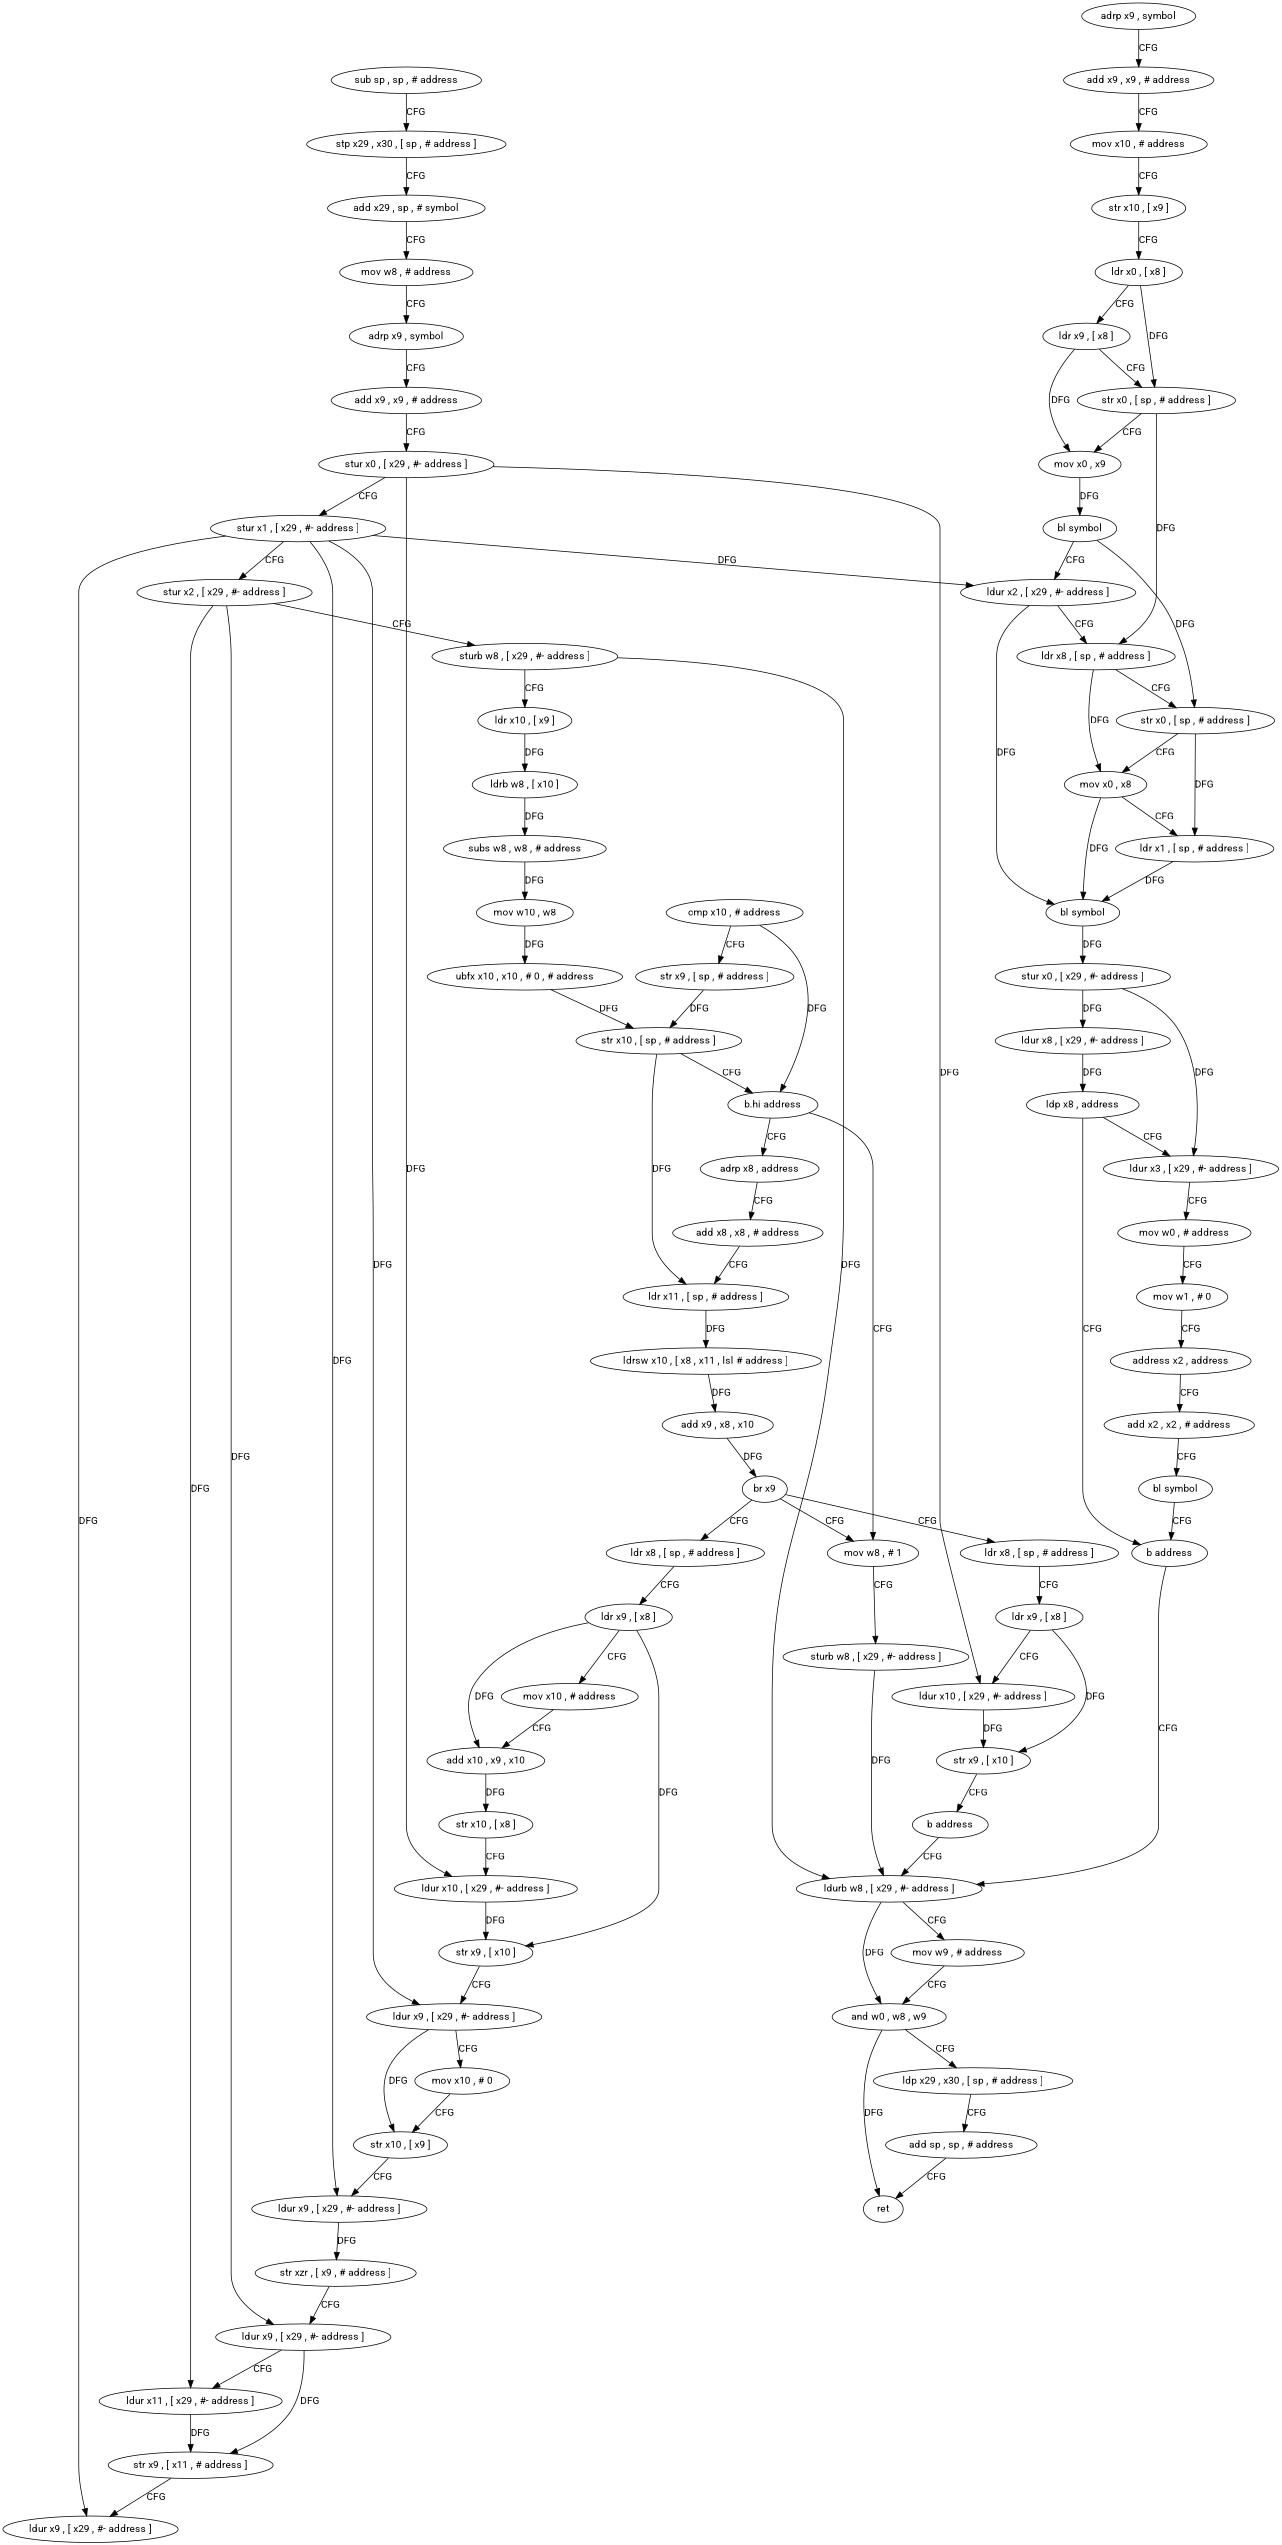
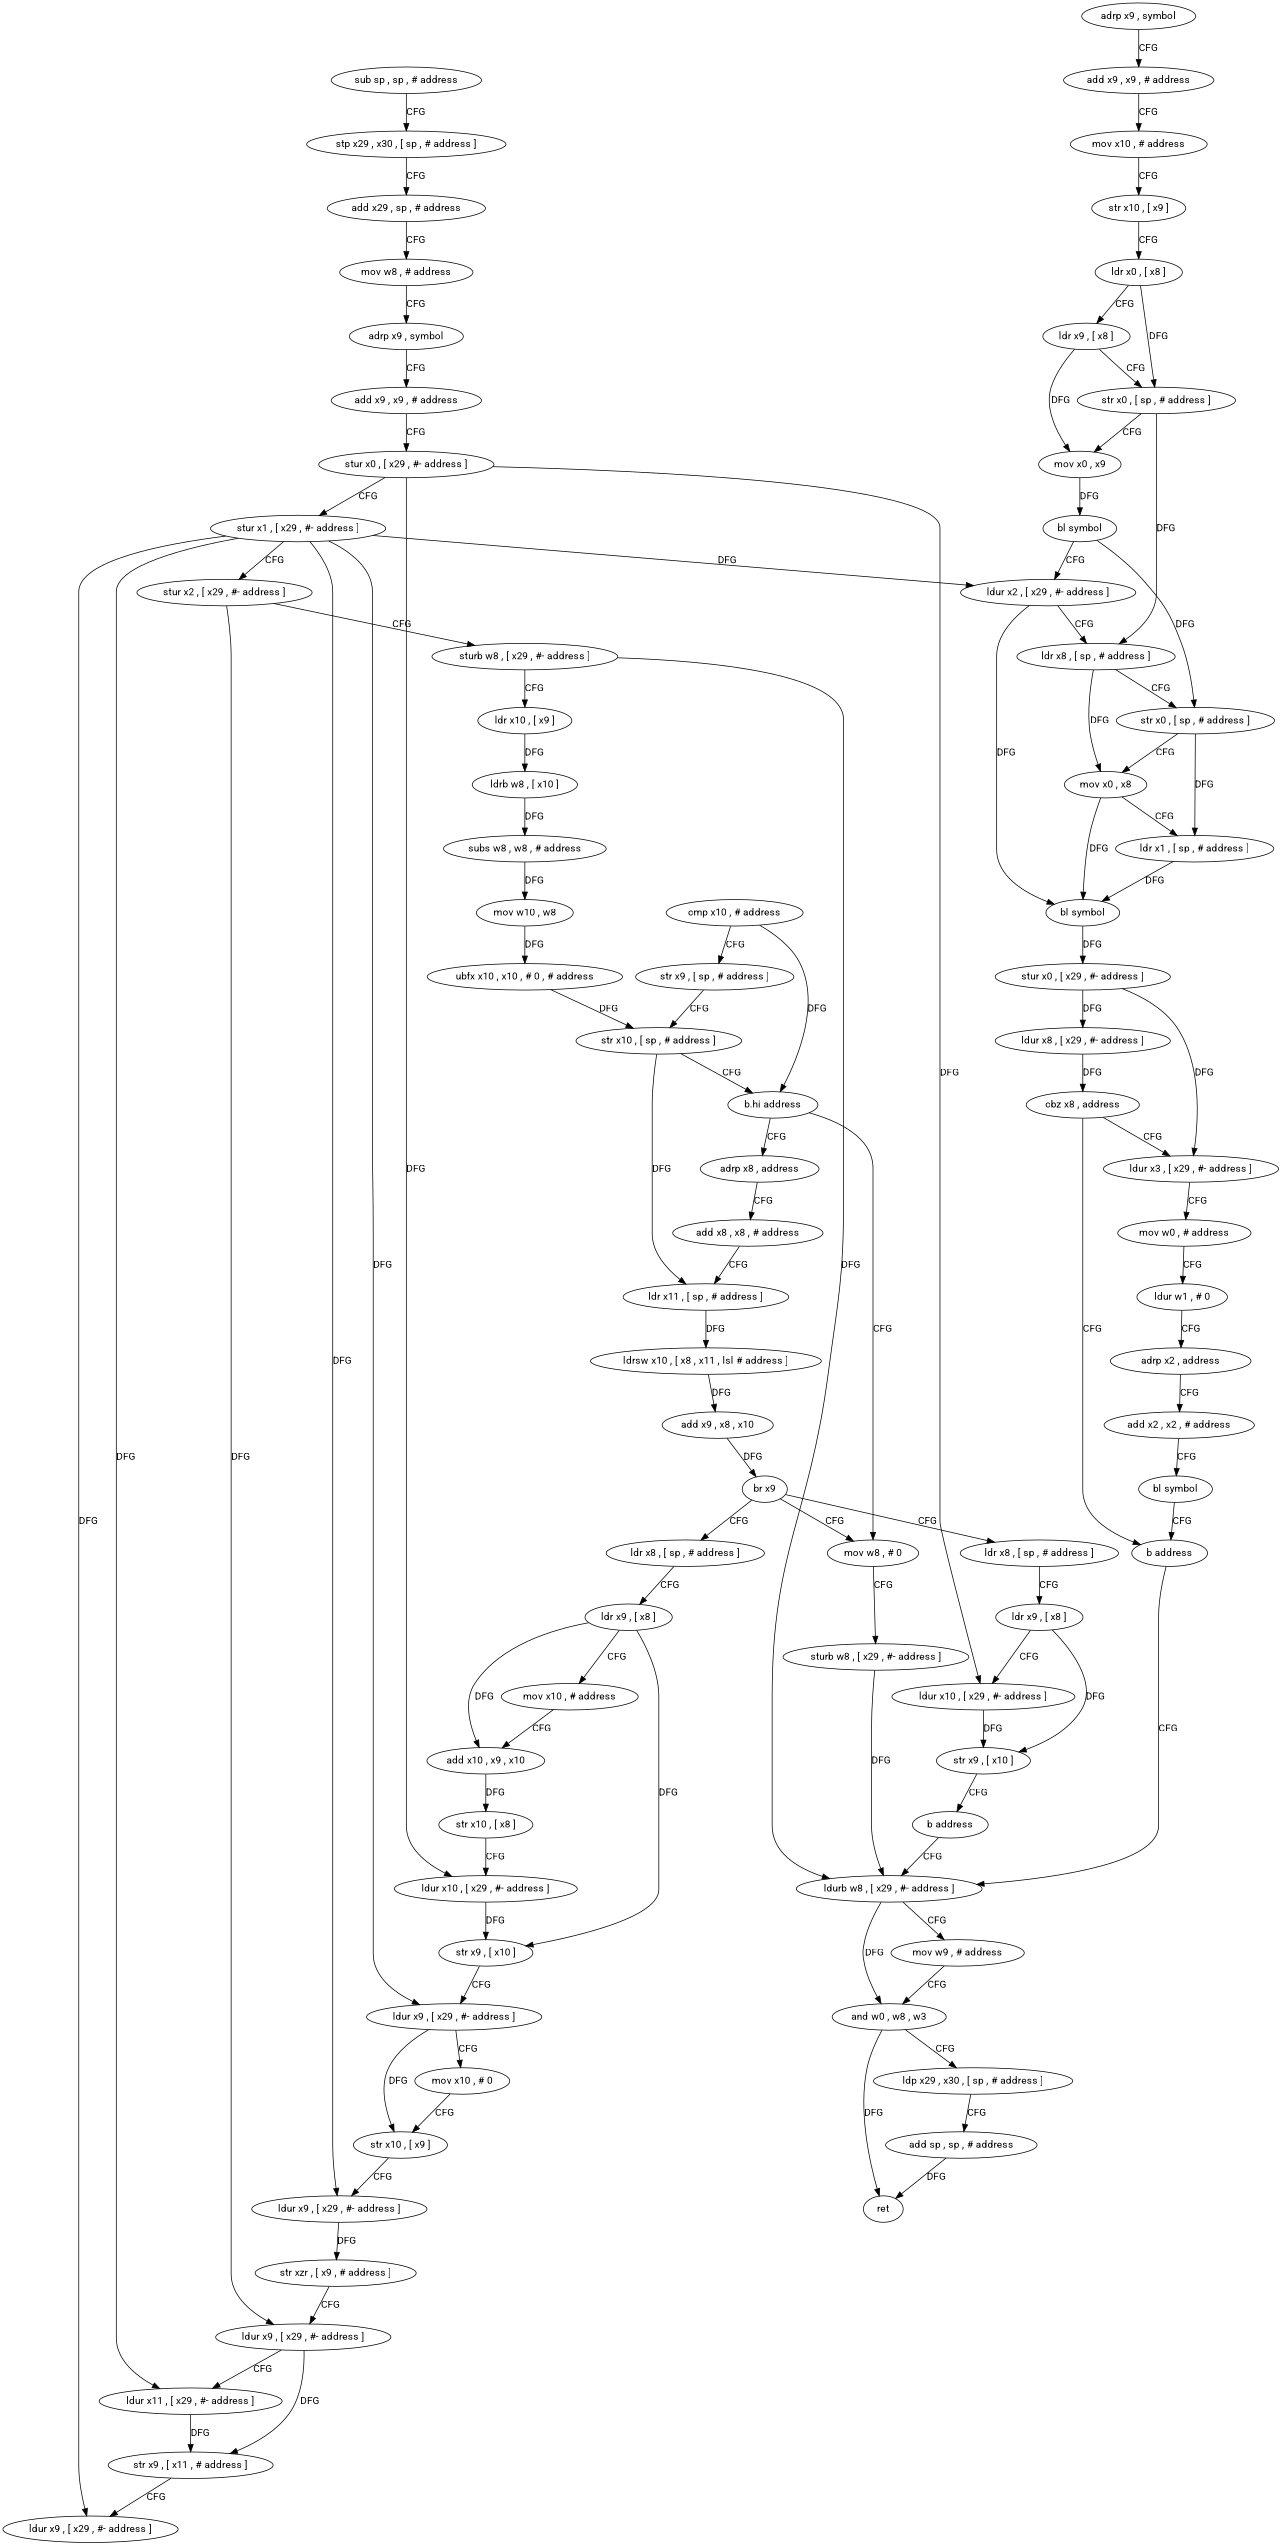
  digraph {
    fontname=Roboto
    node [fontname=Roboto]
    edge [fontname=Roboto]
    n1 [label="sub sp , sp , # address"]
    n2 [label="stp x29 , x30 , [ sp , # address ]"]
-   n3 [label="add x29 , sp , # symbol"]
+   n3 [label="add x29 , sp , # address"]
    n4 [label="mov w8 , # address"]
    n5 [label="adrp x9 , symbol"]
    n6 [label="add x9 , x9 , # address"]
    n7 [label="stur x0 , [ x29 , #- address ]"]
    n8 [label="stur x1 , [ x29 , #- address ]"]
    n9 [label="ldur x10 , [ x29 , #- address ]"]
    n10 [label="ldur x10 , [ x29 , #- address ]"]
    n11 [label="stur x2 , [ x29 , #- address ]"]
    n12 [label="ldur x9 , [ x29 , #- address ]"]
    n13 [label="ldur x9 , [ x29 , #- address ]"]
    n14 [label="ldur x11 , [ x29 , #- address ]"]
    n15 [label="ldur x9 , [ x29 , #- address ]"]
    n16 [label="ldur x2 , [ x29 , #- address ]"]
    n17 [label="str x9 , [ x10 ]"]
    n18 [label="str x9 , [ x10 ]"]
    n19 [label="sturb w8 , [ x29 , #- address ]"]
    n20 [label="ldur x9 , [ x29 , #- address ]"]
    n21 [label="mov x10 , # 0"]
    n22 [label="str x10 , [ x9 ]"]
    n23 [label="str xzr , [ x9 , # address ]"]
    n24 [label="str x9 , [ x11 , # address ]"]
    n25 [label="ldr x8 , [ sp , # address ]"]
    n26 [label="bl symbol"]
    n27 [label="ldr x10 , [ x9 ]"]
    n28 [label="ldurb w8 , [ x29 , #- address ]"]
    n29 [label="ldrb w8 , [ x10 ]"]
    n30 [label="mov w9 , # address"]
-   n31 [label="and w0 , w8 , w9"]
+   n31 [label="and w0 , w8 , w3"]
    n32 [label="subs w8 , w8 , # address"]
    n33 [label="mov w10 , w8"]
    n34 [label="ubfx x10 , x10 , # 0 , # address"]
    n35 [label="str x10 , [ sp , # address ]"]
    n36 [label="cmp x10 , # address"]
    n37 [label="str x9 , [ sp , # address ]"]
    n38 [label="b.hi address"]
    n39 [label="ldr x11 , [ sp , # address ]"]
-   n40 [label="mov w8 , # 1"]
+   n40 [label="mov w8 , # 0"]
    n41 [label="adrp x8 , address"]
    n42 [label="ldrsw x10 , [ x8 , x11 , lsl # address ]"]
    n43 [label="sturb w8 , [ x29 , #- address ]"]
    n44 [label="add x8 , x8 , # address"]
    n45 [label="ldp x29 , x30 , [ sp , # address ]"]
    n46 [label=ret]
    n47 [label="add x9 , x8 , x10"]
    n48 [label="br x9"]
    n49 [label="ldr x8 , [ sp , # address ]"]
    n50 [label="ldr x8 , [ sp , # address ]"]
    n51 [label="ldr x9 , [ x8 ]"]
    n52 [label="ldr x9 , [ x8 ]"]
    n53 [label="mov x10 , # address"]
    n54 [label="add x10 , x9 , x10"]
    n55 [label="b address"]
    n56 [label="str x10 , [ x8 ]"]
    n57 [label="adrp x9 , symbol"]
    n58 [label="add x9 , x9 , # address"]
    n59 [label="mov x10 , # address"]
    n60 [label="str x10 , [ x9 ]"]
    n61 [label="ldr x0 , [ x8 ]"]
    n62 [label="ldr x9 , [ x8 ]"]
    n63 [label="str x0 , [ sp , # address ]"]
    n64 [label="mov x0 , x9"]
    n65 [label="bl symbol"]
    n66 [label="str x0 , [ sp , # address ]"]
    n67 [label="mov x0 , x8"]
    n68 [label="ldr x1 , [ sp , # address ]"]
    n69 [label="stur x0 , [ x29 , #- address ]"]
    n70 [label="ldur x8 , [ x29 , #- address ]"]
    n71 [label="ldur x3 , [ x29 , #- address ]"]
-   n72 [label="ldp x8 , address"]
+   n72 [label="cbz x8 , address"]
    n73 [label="mov w0 , # address"]
    n74 [label="b address"]
-   n75 [label="mov w1 , # 0"]
+   n75 [label="ldur w1 , # 0"]
    n76 [label="add sp , sp , # address"]
-   n77 [label="address x2 , address"]
+   n77 [label="adrp x2 , address"]
    n78 [label="add x2 , x2 , # address"]
    n79 [label="bl symbol"]
    n1 -> n2 [label=CFG]
    n2 -> n3 [label=CFG]
    n3 -> n4 [label=CFG]
    n4 -> n5 [label=CFG]
    n5 -> n6 [label=CFG]
    n6 -> n7 [label=CFG]
    n7 -> n8 [label=CFG]
    n7 -> n9 [label=DFG]
    n7 -> n10 [label=DFG]
    n8 -> n11 [label=CFG]
    n8 -> n12 [label=DFG]
    n8 -> n13 [label=DFG]
-   n11 -> n14 [label=DFG]
+   n8 -> n14 [label=DFG]
    n8 -> n15 [label=DFG]
    n8 -> n16 [label=DFG]
    n9 -> n17 [label=DFG]
    n10 -> n18 [label=DFG]
    n11 -> n19 [label=CFG]
    n11 -> n20 [label=DFG]
    n12 -> n21 [label=CFG]
    n12 -> n22 [label=DFG]
    n13 -> n23 [label=DFG]
    n14 -> n24 [label=DFG]
    n16 -> n25 [label=CFG]
    n16 -> n26 [label=DFG]
    n17 -> n55 [label=CFG]
    n18 -> n12 [label=CFG]
    n19 -> n27 [label=CFG]
    n19 -> n28 [label=DFG]
    n20 -> n14 [label=CFG]
    n20 -> n24 [label=DFG]
    n21 -> n22 [label=CFG]
    n22 -> n13 [label=CFG]
    n23 -> n20 [label=CFG]
    n24 -> n15 [label=CFG]
    n25 -> n66 [label=CFG]
    n25 -> n67 [label=DFG]
    n26 -> n69 [label=DFG]
    n27 -> n29 [label=DFG]
    n28 -> n30 [label=CFG]
    n28 -> n31 [label=DFG]
    n29 -> n32 [label=DFG]
    n30 -> n31 [label=CFG]
    n31 -> n45 [label=CFG]
    n31 -> n46 [label=DFG]
    n32 -> n33 [label=DFG]
    n33 -> n34 [label=DFG]
    n34 -> n35 [label=DFG]
    n35 -> n38 [label=CFG]
    n35 -> n39 [label=DFG]
    n36 -> n37 [label=CFG]
    n36 -> n38 [label=DFG]
-   n37 -> n35 [label=DFG]
+   n37 -> n35 [label=CFG]
    n38 -> n40 [label=CFG]
    n38 -> n41 [label=CFG]
    n39 -> n42 [label=DFG]
    n40 -> n43 [label=CFG]
    n41 -> n44 [label=CFG]
    n42 -> n47 [label=DFG]
    n43 -> n28 [label=DFG]
    n44 -> n39 [label=CFG]
    n45 -> n76 [label=CFG]
    n47 -> n48 [label=DFG]
    n48 -> n40 [label=CFG]
    n48 -> n49 [label=CFG]
    n48 -> n50 [label=CFG]
    n49 -> n51 [label=CFG]
    n50 -> n52 [label=CFG]
    n51 -> n9 [label=CFG]
    n51 -> n17 [label=DFG]
    n52 -> n18 [label=DFG]
    n52 -> n53 [label=CFG]
    n52 -> n54 [label=DFG]
    n53 -> n54 [label=CFG]
    n54 -> n56 [label=DFG]
    n55 -> n28 [label=CFG]
    n56 -> n10 [label=CFG]
    n57 -> n58 [label=CFG]
    n58 -> n59 [label=CFG]
    n59 -> n60 [label=CFG]
    n60 -> n61 [label=CFG]
    n61 -> n62 [label=CFG]
    n61 -> n63 [label=DFG]
    n62 -> n63 [label=CFG]
    n62 -> n64 [label=DFG]
    n63 -> n25 [label=DFG]
    n63 -> n64 [label=CFG]
    n64 -> n65 [label=DFG]
    n65 -> n16 [label=CFG]
    n65 -> n66 [label=DFG]
    n66 -> n67 [label=CFG]
    n66 -> n68 [label=DFG]
    n67 -> n26 [label=DFG]
    n67 -> n68 [label=CFG]
    n68 -> n26 [label=DFG]
    n69 -> n70 [label=DFG]
    n69 -> n71 [label=DFG]
    n70 -> n72 [label=DFG]
    n71 -> n73 [label=CFG]
    n72 -> n71 [label=CFG]
    n72 -> n74 [label=CFG]
    n73 -> n75 [label=CFG]
    n74 -> n28 [label=CFG]
    n75 -> n77 [label=CFG]
-   n76 -> n46 [label=CFG]
+   n76 -> n46 [label=DFG]
    n77 -> n78 [label=CFG]
    n78 -> n79 [label=CFG]
    n79 -> n74 [label=CFG]
  }
